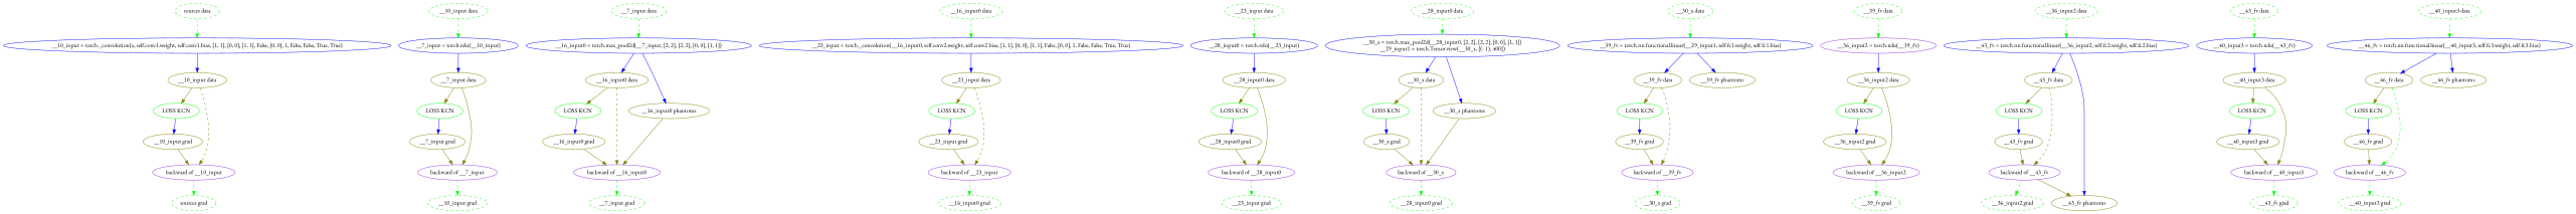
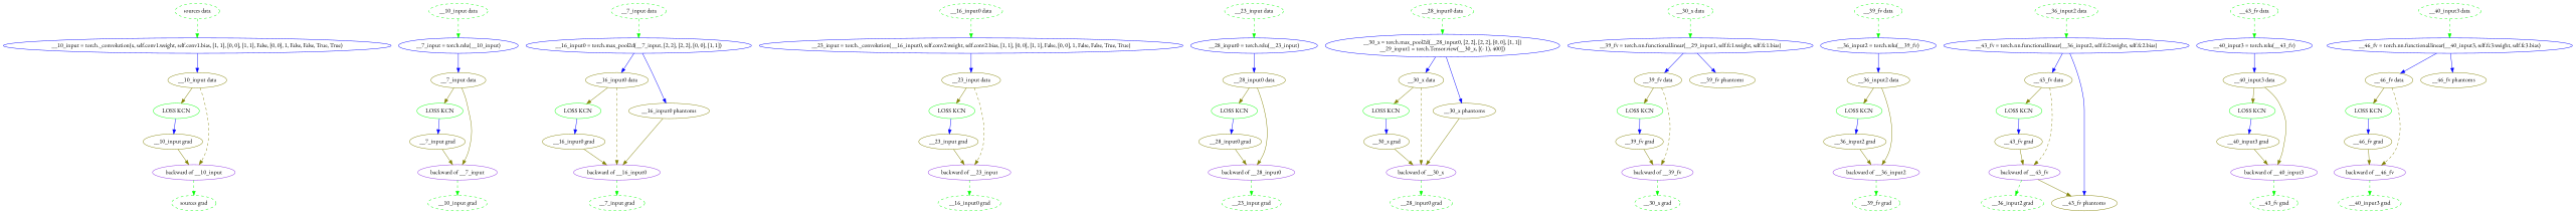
  digraph {
    fontname="EB Garamond"
    node [color=green fontname="EB Garamond"]
    edge [color=olive fontname="EB Garamond"]
    n1 [color=blue label="__10_input = torch._convolution(x, self.conv1.weight, self.conv1.bias, [1, 1], [0, 0], [1, 1], False, [0, 0], 1, False, False, True, True)"]
    n2 [color=olive label="__10_input data"]
    n3 [label="LOSS KCN"]
    n4 [color=blueviolet label="backward of __10_input"]
    n5 [color=olive label="__10_input grad"]
    n6 [label="sources grad" style=dashed]
    n7 [label="sources data" style=dashed]
    n8 [color=blue label="__7_input = torch.relu(__10_input)"]
    n9 [color=olive label="__7_input data"]
    n10 [label="LOSS KCN"]
    n11 [color=blueviolet label="backward of __7_input"]
    n12 [color=olive label="__7_input grad"]
    n13 [label="__10_input grad" style=dashed]
    n14 [label="__10_input data" style=dashed]
    n15 [color=blue label="__16_input0 = torch.max_pool2d(__7_input, [2, 2], [2, 2], [0, 0], [1, 1])"]
    n16 [color=olive label="__16_input0 data"]
    n17 [color=olive label="__16_input0 phantoms"]
    n18 [label="LOSS KCN"]
    n19 [color=blueviolet label="backward of __16_input0"]
    n20 [color=olive label="__16_input0 grad"]
    n21 [label="__7_input grad" style=dashed]
    n22 [label="__7_input data" style=dashed]
    n23 [color=blue label="__23_input = torch._convolution(__16_input0, self.conv2.weight, self.conv2.bias, [1, 1], [0, 0], [1, 1], False, [0, 0], 1, False, False, True, True)"]
    n24 [color=olive label="__23_input data"]
    n25 [label="LOSS KCN"]
    n26 [color=blueviolet label="backward of __23_input"]
    n27 [color=olive label="__23_input grad"]
    n28 [label="__16_input0 grad" style=dashed]
    n29 [label="__16_input0 data" style=dashed]
    n30 [color=blue label="__28_input0 = torch.relu(__23_input)"]
    n31 [color=olive label="__28_input0 data"]
    n32 [label="LOSS KCN"]
    n33 [color=blueviolet label="backward of __28_input0"]
    n34 [color=olive label="__28_input0 grad"]
    n35 [label="__23_input grad" style=dashed]
    n36 [label="__23_input data" style=dashed]
    n37 [color=blue label="__30_x = torch.max_pool2d(__28_input0, [2, 2], [2, 2], [0, 0], [1, 1])\n__29_input1 = torch.Tensor.view(__30_x, [(- 1), 400])"]
    n38 [color=olive label="__30_x data"]
    n39 [color=olive label="__30_x phantoms"]
    n40 [label="LOSS KCN"]
    n41 [color=blueviolet label="backward of __30_x"]
    n42 [color=olive label="__30_x grad"]
    n43 [label="__28_input0 grad" style=dashed]
    n44 [label="__28_input0 data" style=dashed]
    n45 [color=blue label="__39_fv = torch.nn.functional.linear(__29_input1, self.fc1.weight, self.fc1.bias)"]
    n46 [color=olive label="__39_fv data"]
    n47 [color=olive label="__39_fv phantoms"]
    n48 [label="LOSS KCN"]
    n49 [color=blueviolet label="backward of __39_fv"]
    n50 [color=olive label="__39_fv grad"]
    n51 [label="__30_x grad" style=dashed]
    n52 [label="__30_x data" style=dashed]
-   n53 [color=blueviolet label="__36_input2 = torch.relu(__39_fv)"]
+   n53 [color=blue label="__36_input2 = torch.relu(__39_fv)"]
    n54 [color=olive label="__36_input2 data"]
    n55 [label="LOSS KCN"]
    n56 [color=blueviolet label="backward of __36_input2"]
    n57 [color=olive label="__36_input2 grad"]
    n58 [label="__39_fv grad" style=dashed]
    n59 [label="__39_fv data" style=dashed]
    n60 [color=blue label="__43_fv = torch.nn.functional.linear(__36_input2, self.fc2.weight, self.fc2.bias)"]
    n61 [color=olive label="__43_fv data"]
    n62 [color=olive label="__43_fv phantoms"]
    n63 [label="LOSS KCN"]
    n64 [color=blueviolet label="backward of __43_fv"]
    n65 [color=olive label="__43_fv grad"]
    n66 [label="__36_input2 grad" style=dashed]
    n67 [label="__36_input2 data" style=dashed]
    n68 [color=blue label="__40_input3 = torch.relu(__43_fv)"]
    n69 [color=olive label="__40_input3 data"]
    n70 [label="LOSS KCN"]
    n71 [color=blueviolet label="backward of __40_input3"]
    n72 [color=olive label="__40_input3 grad"]
    n73 [label="__43_fv grad" style=dashed]
    n74 [label="__43_fv data" style=dashed]
    n75 [color=blue label="__46_fv = torch.nn.functional.linear(__40_input3, self.fc3.weight, self.fc3.bias)"]
    n76 [color=olive label="__46_fv data"]
    n77 [color=olive label="__46_fv phantoms"]
    n78 [label="LOSS KCN"]
    n79 [color=blueviolet label="backward of __46_fv"]
    n80 [color=olive label="__46_fv grad"]
    n81 [label="__40_input3 grad" style=dashed]
    n82 [label="__40_input3 data" style=dashed]
    n1 -> n2 [color=blue]
    n2 -> n3
    n2 -> n4 [style=dashed]
    n3 -> n5 [color=blue]
    n4 -> n6 [color=green style=dashed]
    n5 -> n4
    n7 -> n1 [color=green style=dashed]
    n8 -> n9 [color=blue]
    n9 -> n10
    n9 -> n11
    n10 -> n12 [color=blue]
    n11 -> n13 [color=green style=dashed]
    n12 -> n11
    n14 -> n8 [color=green style=dashed]
    n15 -> n16 [color=blue]
    n15 -> n17 [color=blue]
    n16 -> n18
    n16 -> n19 [style=dashed]
    n17 -> n19
    n18 -> n20 [color=blue]
    n19 -> n21 [color=green style=dashed]
    n20 -> n19
    n22 -> n15 [color=green style=dashed]
    n23 -> n24 [color=blue]
    n24 -> n25
    n24 -> n26 [style=dashed]
    n25 -> n27 [color=blue]
    n26 -> n28 [color=green style=dashed]
    n27 -> n26
    n29 -> n23 [color=green style=dashed]
    n30 -> n31 [color=blue]
    n31 -> n32
    n31 -> n33
    n32 -> n34 [color=blue]
    n33 -> n35 [color=green style=dashed]
    n34 -> n33
    n36 -> n30 [color=green style=dashed]
    n37 -> n38 [color=blue]
    n37 -> n39 [color=blue]
    n38 -> n40
    n38 -> n41 [style=dashed]
    n39 -> n41
    n40 -> n42 [color=blue]
    n41 -> n43 [color=green style=dashed]
    n42 -> n41
    n44 -> n37 [color=green style=dashed]
    n45 -> n46 [color=blue]
    n45 -> n47 [color=blue]
    n46 -> n48
    n46 -> n49 [style=dashed]
    n48 -> n50 [color=blue]
    n49 -> n51 [color=green style=dashed]
    n50 -> n49
    n52 -> n45 [color=green style=dashed]
    n53 -> n54 [color=blue]
    n54 -> n55
    n54 -> n56
    n55 -> n57 [color=blue]
    n56 -> n58 [color=green style=dashed]
    n57 -> n56
    n59 -> n53 [color=green style=dashed]
    n60 -> n61 [color=blue]
    n60 -> n62 [color=blue]
    n61 -> n63
    n61 -> n64 [style=dashed]
    n63 -> n65 [color=blue]
    n64 -> n62
    n64 -> n66 [color=green style=dashed]
    n65 -> n64
    n67 -> n60 [color=green style=dashed]
    n68 -> n69 [color=blue]
    n69 -> n70
    n69 -> n71
    n70 -> n72 [color=blue]
    n71 -> n73 [color=green style=dashed]
    n72 -> n71
    n74 -> n68 [color=green style=dashed]
    n75 -> n76 [color=blue]
    n75 -> n77 [color=blue]
    n76 -> n78
-   n76 -> n79 [color=green style=dashed]
+   n76 -> n79 [style=dashed]
    n78 -> n80 [color=blue]
    n79 -> n81 [color=green style=dashed]
    n80 -> n79
    n82 -> n75 [color=green style=dashed]
  }
